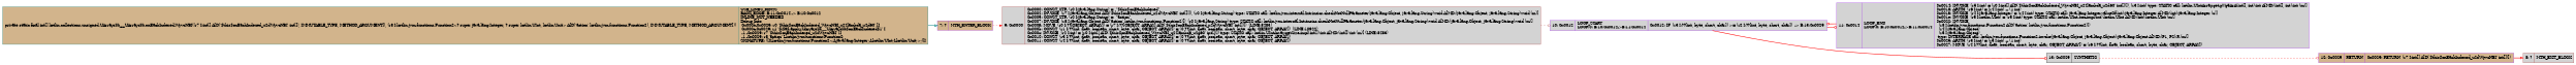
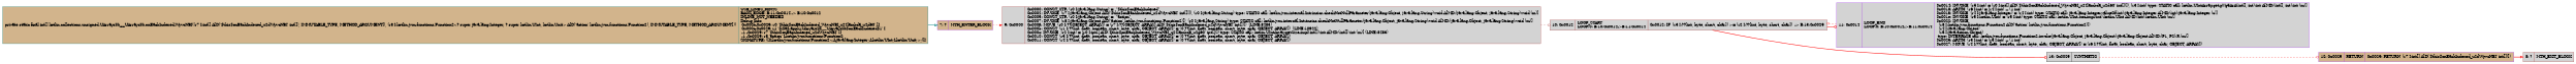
  digraph {
    rankdir=LR
    node [color=purple fillcolor=lightgrey shape=record style=filled]
    edge [arrowhead=odot color=red style=bold]
    n1 [fillcolor=tan label="{7\:\ ?|MTH_ENTER_BLOCK\l}"]
    n2 [color=brown label="{9\:\ 0x0000|0x0000: CONST_STR  (r0 I:java.lang.String) =  \"$this$onEachIndexed\" \l0x0002: INVOKE  (r7 I:java.lang.Object A[D('$this$onEachIndexed_u2dWyvcNBI' int[])]), (r0 I:java.lang.String) type: STATIC call: kotlin.jvm.internal.Intrinsics.checkNotNullParameter(java.lang.Object, java.lang.String):void A[MD:(java.lang.Object, java.lang.String):void (m)]\l0x0005: CONST_STR  (r0 I:java.lang.String) =  \"action\" \l0x0007: INVOKE  (r8 I:java.lang.Object A[D('action' kotlin.jvm.functions.Function2)]), (r0 I:java.lang.String) type: STATIC call: kotlin.jvm.internal.Intrinsics.checkNotNullParameter(java.lang.Object, java.lang.String):void A[MD:(java.lang.Object, java.lang.String):void (m)]\l0x000a: MOVE  (r0 I:??[OBJECT, ARRAY]) = (r7 I:??[OBJECT, ARRAY] A[D('$this$onEachIndexed_u2dWyvcNBI' int[])])  (LINE:8483)\l0x000b: CONST  (r1 I:??[int, float, boolean, short, byte, char, OBJECT, ARRAY]) = (0 ??[int, float, boolean, short, byte, char, OBJECT, ARRAY])  (LINE:10922)\l0x000c: INVOKE  (r2 I:int) = (r0 I:int[] A[D('$this$onEachIndexed_WyvcNBI_u24lambda_u2d60' int[])]) type: STATIC call: kotlin.UIntArray.getSize\-impl(int[]):int A[MD:(int[]):int (m)] (LINE:8483)\l0x0010: CONST  (r3 I:??[int, float, boolean, short, byte, char, OBJECT, ARRAY]) = (0 ??[int, float, boolean, short, byte, char, OBJECT, ARRAY]) \l0x0011: CONST  (r4 I:??[int, float, boolean, short, byte, char, OBJECT, ARRAY]) = (0 ??[int, float, boolean, short, byte, char, OBJECT, ARRAY]) \l}"]
-   n3 [label="{10\:\ 0x0012|LOOP_START\lLOOP:0: B:10:0x0012\-\>B:11:0x0014\l|0x0012: IF  (r3 I:??[int, byte, short, char]) \>= (r2 I:??[int, byte, short, char])  \-\> B:13:0x0029 \l}"]
-   n4 [label="{11\:\ 0x0014|LOOP_END\lLOOP:0: B:10:0x0012\-\>B:11:0x0014\l|0x0014: INVOKE  (r5 I:int) = (r0 I:int[] A[D('$this$onEachIndexed_WyvcNBI_u24lambda_u2d60' int[])]), (r3 I:int) type: STATIC call: kotlin.UIntArray.get\-pVg5ArA(int[], int):int A[MD:(int[], int):int (m)]\l0x0018: ARITH  (r6 I:int) = (r4 I:int) + (1 int) \l0x001a: INVOKE  (r4 I:java.lang.Integer) = (r4 I:int) type: STATIC call: java.lang.Integer.valueOf(int):java.lang.Integer A[MD:(int):java.lang.Integer (c)]\l0x001e: INVOKE  (r5 I:kotlin.UInt) = (r5 I:int) type: STATIC call: kotlin.UInt.box\-impl(int):kotlin.UInt A[MD:(int):kotlin.UInt (m)]\l0x0022: INVOKE  \l  (r8 I:kotlin.jvm.functions.Function2 A[D('action' kotlin.jvm.functions.Function2)])\l  (r4 I:java.lang.Object)\l  (r5 I:java.lang.Object)\l type: INTERFACE call: kotlin.jvm.functions.Function2.invoke(java.lang.Object, java.lang.Object):java.lang.Object A[MD:(P1, P2):R (m)]\l0x0025: ARITH  (r3 I:int) = (r3 I:int) + (1 int) \l0x0027: MOVE  (r4 I:??[int, float, boolean, short, byte, char, OBJECT, ARRAY]) = (r6 I:??[int, float, boolean, short, byte, char, OBJECT, ARRAY]) \l}"]
+   n3 [color=brown label="{10\:\ 0x0012|LOOP_START\lLOOP:0: B:10:0x0012\-\>B:11:0x0014\l|0x0012: IF  (r3 I:??[int, byte, short, char]) \>= (r2 I:??[int, byte, short, char])  \-\> B:13:0x0029 \l}"]
+   n4 [label="{11\:\ 0x0014|LOOP_END\lLOOP:0: B:10:0x0012\-\>B:11:0x0014\l|0x0014: INVOKE  (r5 I:int) = (r0 I:int[] A[D('$this$onEachIndexed_WyvcNBI_u24lambda_u2d60' int[])]), (r3 I:int) type: STATIC call: kotlin.UIntArray.get\-pVg5ArA(int[], int):int A[MD:(int[], int):int (m)]\l0x0018: ARITH  (r6 I:int) = (r4 I:int) + (1 int) \l0x001a: INVOKE  (r4 I:java.lang.Integer) = (r4 I:int) type: STATIC call: java.lang.Integer.valueOf(int):java.lang.Integer A[MD:(int):java.lang.Integer (c)]\l0x001e: INVOKE  (r5 I:kotlin.UInt) = (r5 I:int) type: STATIC call: kotlin.UInt.box\-impl(int):kotlin.UInt A[MD:(int):kotlin.UInt (m)]\l0x0022: INVOKE  \l  (r8 I:kotlin.jvm.functions.Function2 A[D('action' kotlin.jvm.functions.Function2)])\l  (r4 I:java.lang.Object)\l  (r5 I:java.action.Object)\l type: INTERFACE call: kotlin.jvm.functions.Function2.invoke(java.lang.Object, java.lang.Object):java.lang.Object A[MD:(P1, P2):R (m)]\l0x0025: ARITH  (r3 I:int) = (r3 I:int) + (1 int) \l0x0027: MOVE  (r4 I:??[int, float, boolean, short, byte, char, OBJECT, ARRAY]) = (r6 I:??[int, float, boolean, short, byte, char, OBJECT, ARRAY]) \l}"]
    n5 [color=black label="{13\:\ 0x0029|SYNTHETIC\l}"]
    n6 [fillcolor=tan label="{12\:\ 0x0029|RETURN\l|0x0029: RETURN  (r7 I:int[] A[D('$this$onEachIndexed_u2dWyvcNBI' int[])]) \l}"]
    n7 [color=brown label="{8\:\ ?|MTH_EXIT_BLOCK\l}"]
    n8 [color=teal fillcolor=tan label="{private static final int[] kotlin.collections.unsigned.UArraysKt___UArraysKt.onEachIndexed\-WyvcNBI((r7 I:int[] A[D('$this$onEachIndexed_u2dWyvcNBI' int[]), IMMUTABLE_TYPE, METHOD_ARGUMENT]), (r8 I:kotlin.jvm.functions.Function2\<? super java.lang.Integer, ? super kotlin.UInt, kotlin.Unit\> A[D('action' kotlin.jvm.functions.Function2), IMMUTABLE_TYPE, METHOD_ARGUMENT]))  | USE_LINES_HINTS\lBACK_EDGE: B:11:0x0014 \-\> B:10:0x0012\lINLINE_NOT_NEEDED\lDebug Info:\l  0x000b\-0x0029: r0 '$this$onEachIndexed_WyvcNBI_u24lambda_u2d60' [I\l  0x000c\-0x0029: r1 '$i$a$\-apply\-UArraysKt___UArraysKt$onEachIndexed$1' I\l  \-1 \-0x0029: r7 '$this$onEachIndexed_u2dWyvcNBI' [I\l  \-1 \-0x0029: r8 'action' Lkotlin\/jvm\/functions\/Function2;\lSIGNATURE: ([ILkotlin\/jvm\/functions\/Function2\<\-Ljava\/lang\/Integer;\-Lkotlin\/UInt;Lkotlin\/Unit;\>;)[I\l}"]
    n1 -> n2 [arrowhead=normal style=dashed]
    n2 -> n3 [color=brown style=dashed]
    n3 -> n4
    n3 -> n5
-   n4 -> n3
+   n4 -> n3 [style=dashed]
    n5 -> n6 [style=dashed]
    n6 -> n7 [arrowhead=onormal]
    n8 -> n1 [arrowhead=onormal color=teal]
  }
